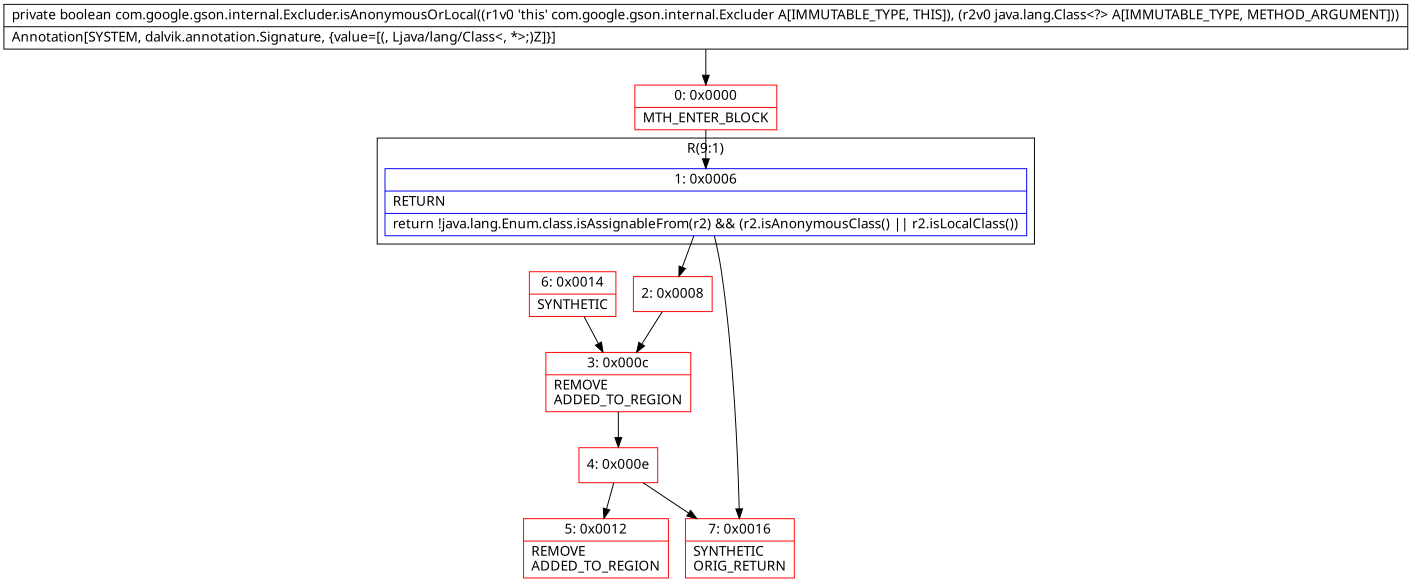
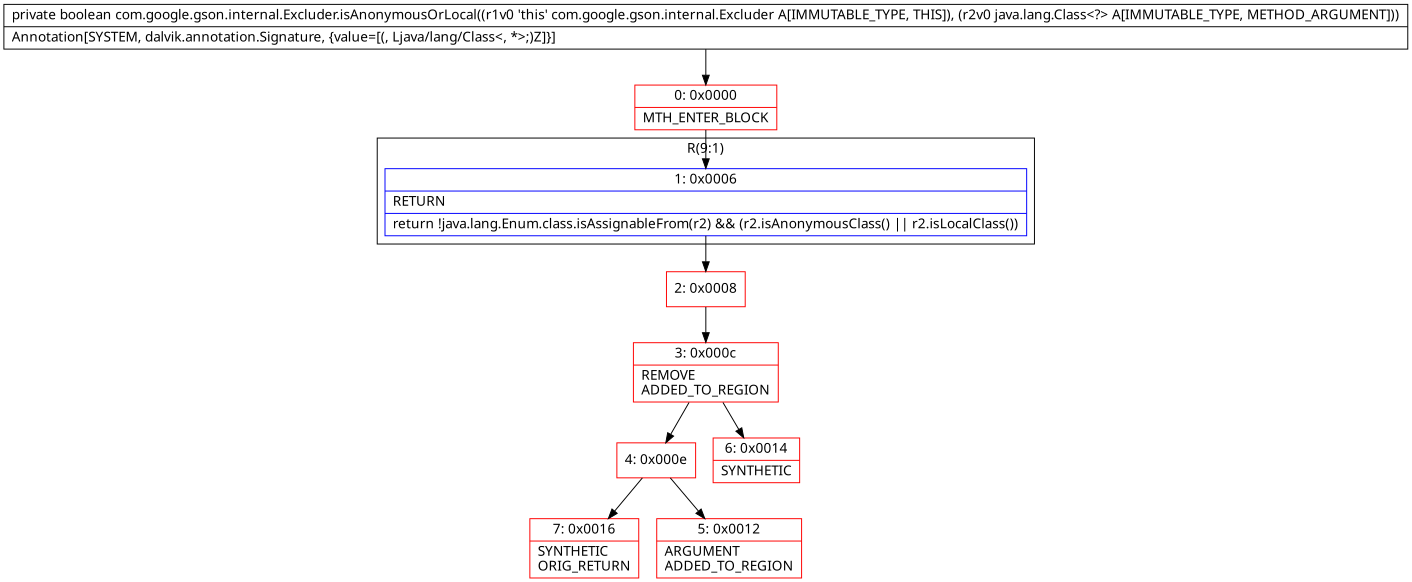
  digraph {
    fontname="Noto Sans"
    node [color=red fontname="Noto Sans" shape=record]
    edge [fontname="Noto Sans"]
    n1 [color=blue label="{1\:\ 0x0006|RETURN\l|return !java.lang.Enum.class.isAssignableFrom(r2) && (r2.isAnonymousClass() \|\| r2.isLocalClass())\l}"]
    n2 [label="{2\:\ 0x0008}"]
    n3 [label="{7\:\ 0x0016|SYNTHETIC\lORIG_RETURN\l}"]
    n4 [label="{3\:\ 0x000c|REMOVE\lADDED_TO_REGION\l}"]
    n5 [label="{0\:\ 0x0000|MTH_ENTER_BLOCK\l}"]
    n6 [label="{4\:\ 0x000e}"]
    n7 [label="{6\:\ 0x0014|SYNTHETIC\l}"]
-   n8 [label="{5\:\ 0x0012|REMOVE\lADDED_TO_REGION\l}"]
+   n8 [label="{5\:\ 0x0012|ARGUMENT\lADDED_TO_REGION\l}"]
    n9 [label="{private boolean com.google.gson.internal.Excluder.isAnonymousOrLocal((r1v0 'this' com.google.gson.internal.Excluder A[IMMUTABLE_TYPE, THIS]), (r2v0 java.lang.Class\<?\> A[IMMUTABLE_TYPE, METHOD_ARGUMENT]))  | Annotation[SYSTEM, dalvik.annotation.Signature, \{value=[(, Ljava\/lang\/Class\<, *\>;)Z]\}]\l}" color=""]
    subgraph cluster_1 {
      label="R(9:1)"
      n1
    }
    n1 -> n2
-   n1 -> n3
    n2 -> n4
    n4 -> n6
-   n7 -> n4
+   n4 -> n7
    n5 -> n1
    n6 -> n3
    n6 -> n8
    n9 -> n5
  }
